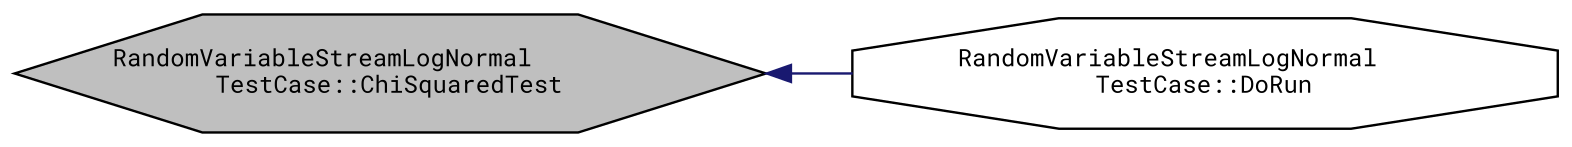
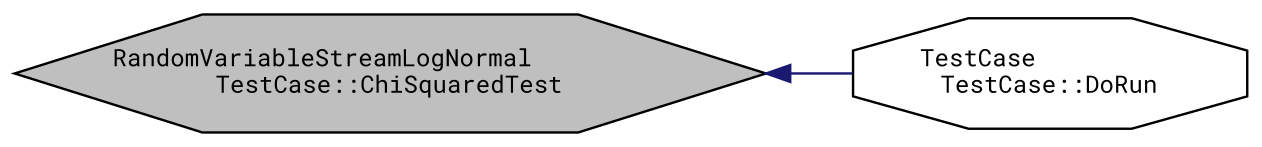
  digraph {
    rankdir=LR
    fontname="Roboto Mono"
    node [color=black fontname="Roboto Mono" fontsize=10 style=filled]
    n1 [fillcolor=grey75 fontcolor=black height=0.2 label="RandomVariableStreamLogNormal\lTestCase::ChiSquaredTest" shape=hexagon width=0.4]
-   n2 [fillcolor=white height=0.2 label="RandomVariableStreamLogNormal\lTestCase::DoRun" shape=octagon width=0.4]
+   n2 [fillcolor=white height=0.2 label="TestCase\lTestCase::DoRun" shape=octagon width=0.4]
    n1 -> n2 [color=midnightblue dir=back fontname="Roboto Mono" fontsize=10 labelfontname=Helvetica labelfontsize=10 style=solid]
  }
